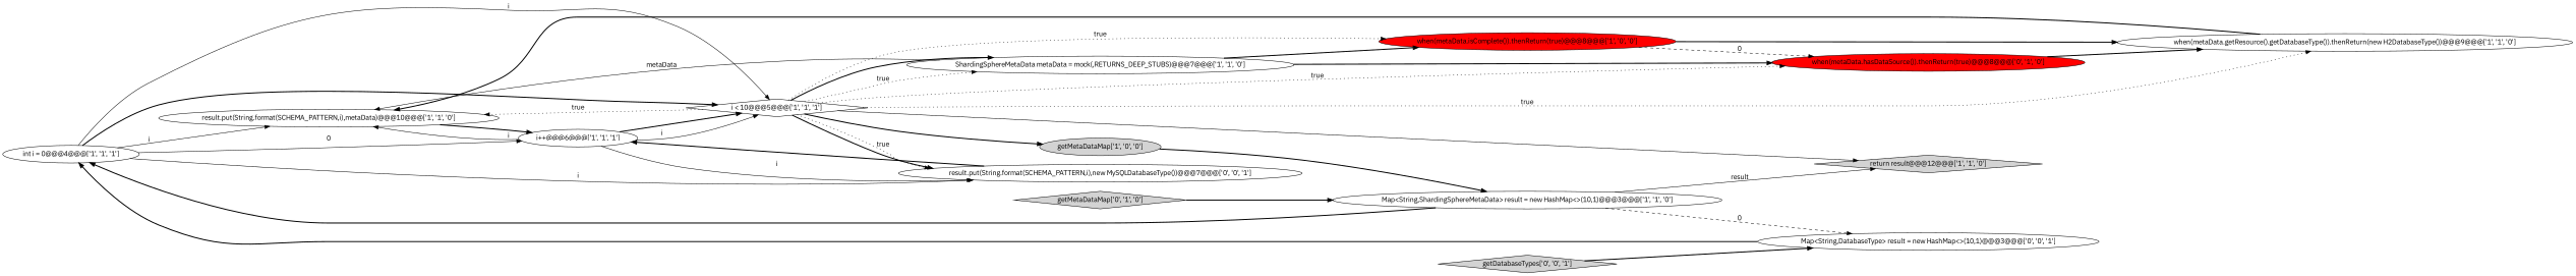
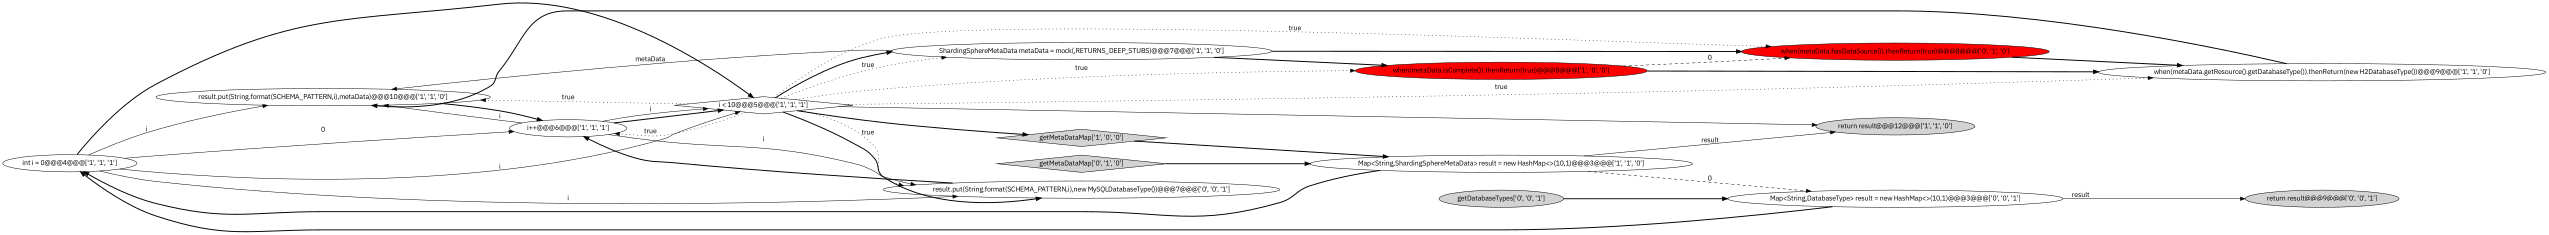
  digraph {
    fontname="IBM Plex Sans"
    rankdir=LR
    node [fillcolor=white fontname="IBM Plex Sans" shape=ellipse style=filled]
    edge [fontname="IBM Plex Sans" style=bold]
    n1 [label="int i = 0@@@4@@@['1', '1', '1']"]
    n2 [label="result.put(String.format(SCHEMA_PATTERN,i),metaData)@@@10@@@['1', '1', '0']"]
    n3 [label="i < 10@@@5@@@['1', '1', '1']" shape=diamond]
    n4 [label="result.put(String.format(SCHEMA_PATTERN,i),new MySQLDatabaseType())@@@7@@@['0', '0', '1']"]
    n5 [label="i++@@@6@@@['1', '1', '1']"]
-   n6 [fillcolor=lightgray label="return result@@@12@@@['1', '1', '0']" shape=diamond]
+   n6 [fillcolor=lightgray label="return result@@@12@@@['1', '1', '0']"]
    n7 [fillcolor=red label="when(metaData.isComplete()).thenReturn(true)@@@8@@@['1', '0', '0']"]
    n8 [fillcolor=red label="when(metaData.hasDataSource()).thenReturn(true)@@@8@@@['0', '1', '0']"]
    n9 [label="when(metaData.getResource().getDatabaseType()).thenReturn(new H2DatabaseType())@@@9@@@['1', '1', '0']"]
    n10 [label="ShardingSphereMetaData metaData = mock(,RETURNS_DEEP_STUBS)@@@7@@@['1', '1', '0']"]
-   n11 [fillcolor=lightgray label="getMetaDataMap['1', '0', '0']"]
+   n11 [fillcolor=lightgray label="getMetaDataMap['1', '0', '0']" shape=diamond]
+   n12 [fillcolor=lightgray label="return result@@@9@@@['0', '0', '1']"]
    n13 [label="Map<String,ShardingSphereMetaData> result = new HashMap<>(10,1)@@@3@@@['1', '1', '0']"]
    n14 [label="Map<String,DatabaseType> result = new HashMap<>(10,1)@@@3@@@['0', '0', '1']"]
    n15 [fillcolor=lightgray label="getMetaDataMap['0', '1', '0']" shape=diamond]
-   n16 [fillcolor=lightgray label="getDatabaseTypes['0', '0', '1']" shape=diamond]
+   n16 [fillcolor=lightgray label="getDatabaseTypes['0', '0', '1']"]
    n1 -> n2 [label=i style=solid]
    n1 -> n3 [label=i style=solid]
    n1 -> n3
    n1 -> n4 [label=i style=solid]
    n1 -> n5 [label=0 style=solid]
    n2 -> n5
    n3 -> n2 [label=true style=dotted]
    n3 -> n4 [label=true style=dotted]
    n3 -> n4
+   n3 -> n5 [label=true style=dotted]
    n3 -> n6 [style=solid]
    n3 -> n7 [label=true style=dotted]
    n3 -> n8 [label=true style=dotted]
    n3 -> n9 [label=true style=dotted]
    n3 -> n10
    n3 -> n10 [label=true style=dotted]
    n3 -> n11
    n4 -> n5
    n5 -> n2 [label=i style=solid]
    n5 -> n3
    n5 -> n3 [label=i style=solid]
    n5 -> n4 [label=i style=solid]
    n7 -> n8 [label=0 style=dashed]
    n7 -> n9
    n8 -> n9
    n9 -> n2
    n10 -> n2 [label=metaData style=solid]
    n10 -> n7
    n10 -> n8
    n11 -> n13
    n13 -> n1
    n13 -> n6 [label=result style=solid]
    n13 -> n14 [label=0 style=dashed]
    n14 -> n1
+   n14 -> n12 [label=result style=solid]
    n15 -> n13
    n16 -> n14
  }
